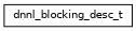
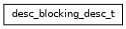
  digraph {
    rankdir=LR
-   n1 [color=black fillcolor=white fontname=Helvetica fontsize=10 height=0.2 label=dnnl_blocking_desc_t shape=record style=filled width=0.4]
+   n1 [color=black fillcolor=white fontname=Helvetica fontsize=10 height=0.2 label=desc_blocking_desc_t shape=record style=filled width=0.4]
  }
